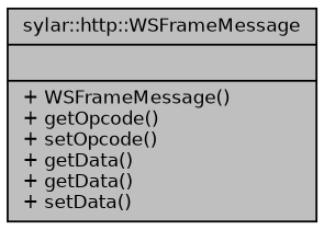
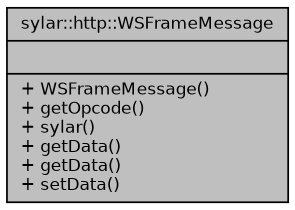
  digraph {
-   n1 [color=black fillcolor=grey75 fontcolor=black fontname=Helvetica fontsize=10 height=0.2 label="{sylar::http::WSFrameMessage\n||+ WSFrameMessage()\l+ getOpcode()\l+ setOpcode()\l+ getData()\l+ getData()\l+ setData()\l}" shape=record style=filled width=0.4]
+   n1 [color=black fillcolor=grey75 fontcolor=black fontname=Helvetica fontsize=10 height=0.2 label="{sylar::http::WSFrameMessage\n||+ WSFrameMessage()\l+ getOpcode()\l+ sylar()\l+ getData()\l+ getData()\l+ setData()\l}" shape=record style=filled width=0.4]
  }
